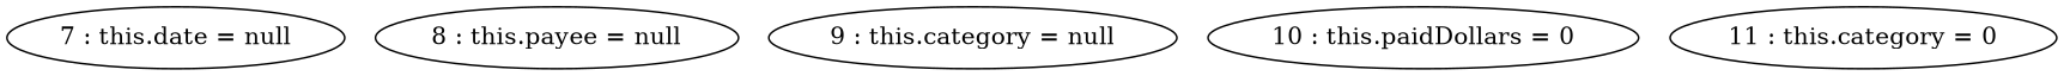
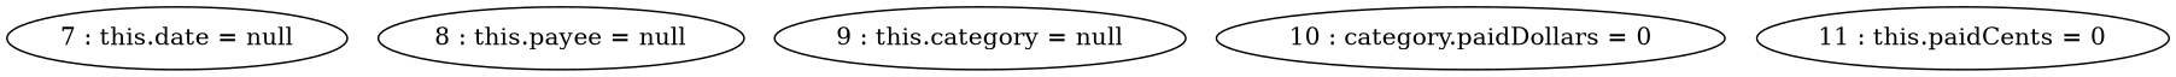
  digraph {
    "7 : this.date = null"
    "8 : this.payee = null"
    "9 : this.category = null"
-   "10 : this.paidDollars = 0"
-   "11 : this.paidCents = 0" [label="11 : this.category = 0"]
+   "10 : this.paidDollars = 0" [label="10 : category.paidDollars = 0"]
+   "11 : this.paidCents = 0"
  }
